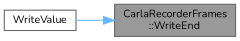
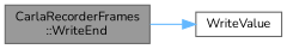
  digraph {
    rankdir=LR
    fontname=Nunito
    node [fontname=Nunito fontsize=10 shape=box style=filled]
    n1 [color=gray40 fillcolor=grey60 fontcolor=black height=0.2 label="CarlaRecorderFrames\l::WriteEnd" width=0.4]
    n2 [color=grey40 fillcolor=white height=0.2 label=WriteValue width=0.4]
-   n2 -> n1 [color=steelblue1 fontname=Nunito fontsize=10 labelfontname=Helvetica labelfontsize=10 style=solid]
+   n1 -> n2 [color=steelblue1 fontname=Nunito fontsize=10 labelfontname=Helvetica labelfontsize=10 style=solid]
  }
